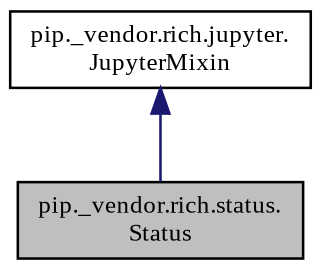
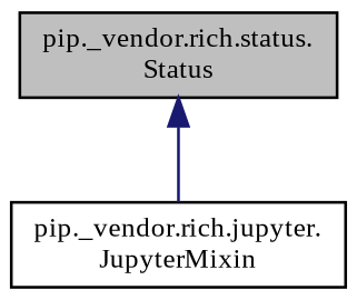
  digraph {
    fontname="Liberation Serif"
    node [color=black fontname="Liberation Serif" fontsize=10 shape=record style=filled]
    n1 [fillcolor=grey75 fontcolor=black height=0.2 label="pip._vendor.rich.status.\lStatus" width=0.4]
    n2 [fillcolor=white height=0.2 label="pip._vendor.rich.jupyter.\lJupyterMixin" width=0.4]
-   n2 -> n1 [color=midnightblue dir=back fontname="Liberation Serif" fontsize=10 labelfontname=Helvetica labelfontsize=10 style=solid]
+   n1 -> n2 [color=midnightblue dir=back fontname="Liberation Serif" fontsize=10 labelfontname=Helvetica labelfontsize=10 style=solid]
  }
